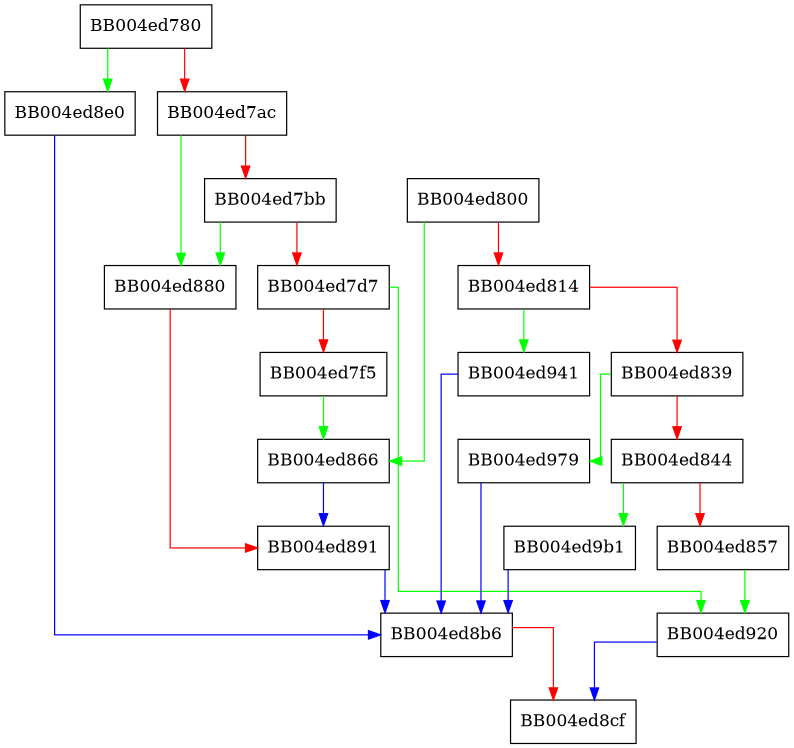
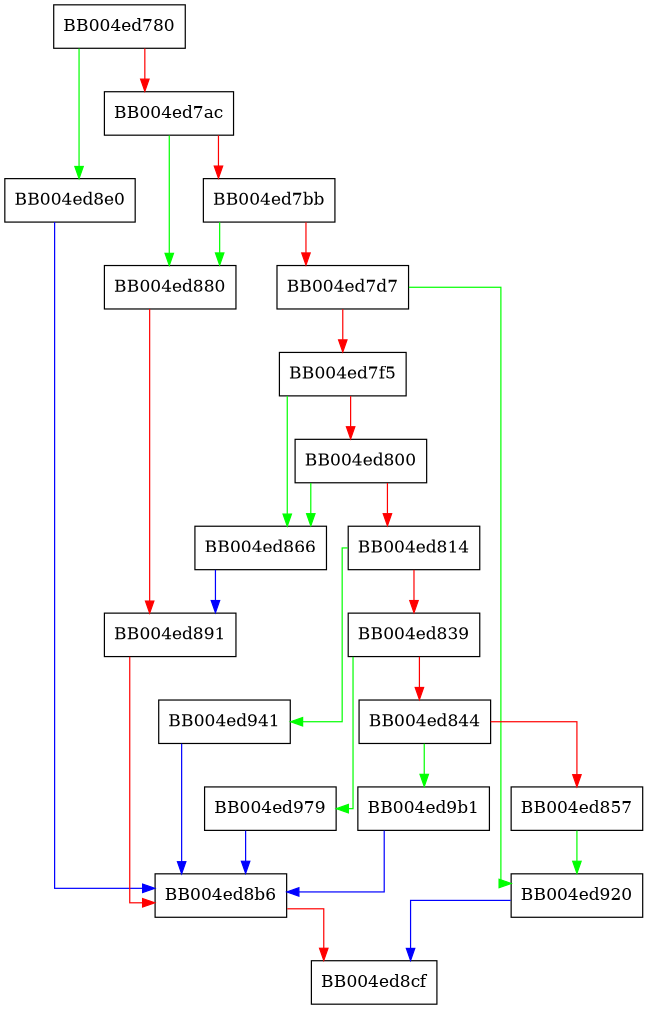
  digraph {
    splines=ortho
    node [shape=box]
    edge [color=red]
    BB004ed780
    BB004ed8e0
    BB004ed7ac
    BB004ed8b6
    BB004ed880
    BB004ed7bb
    BB004ed8cf
    BB004ed891
    BB004ed7d7
    BB004ed920
    BB004ed7f5
    BB004ed866
    BB004ed800
    BB004ed814
    BB004ed941
    BB004ed839
    BB004ed979
    BB004ed844
    BB004ed9b1
    BB004ed857
    BB004ed780 -> BB004ed8e0 [color=green]
    BB004ed780 -> BB004ed7ac
    BB004ed8e0 -> BB004ed8b6 [color=blue]
    BB004ed7ac -> BB004ed880 [color=green]
    BB004ed7ac -> BB004ed7bb
    BB004ed8b6 -> BB004ed8cf
    BB004ed880 -> BB004ed891
    BB004ed7bb -> BB004ed880 [color=green]
    BB004ed7bb -> BB004ed7d7
-   BB004ed891 -> BB004ed8b6 [color=blue]
+   BB004ed891 -> BB004ed8b6
    BB004ed7d7 -> BB004ed920 [color=green]
    BB004ed7d7 -> BB004ed7f5
    BB004ed920 -> BB004ed8cf [color=blue]
    BB004ed7f5 -> BB004ed866 [color=green]
+   BB004ed7f5 -> BB004ed800
    BB004ed866 -> BB004ed891 [color=blue]
    BB004ed800 -> BB004ed866 [color=green]
    BB004ed800 -> BB004ed814
    BB004ed814 -> BB004ed941 [color=green]
    BB004ed814 -> BB004ed839
    BB004ed941 -> BB004ed8b6 [color=blue]
    BB004ed839 -> BB004ed979 [color=green]
    BB004ed839 -> BB004ed844
    BB004ed979 -> BB004ed8b6 [color=blue]
    BB004ed844 -> BB004ed9b1 [color=green]
    BB004ed844 -> BB004ed857
    BB004ed9b1 -> BB004ed8b6 [color=blue]
    BB004ed857 -> BB004ed920 [color=green]
  }
